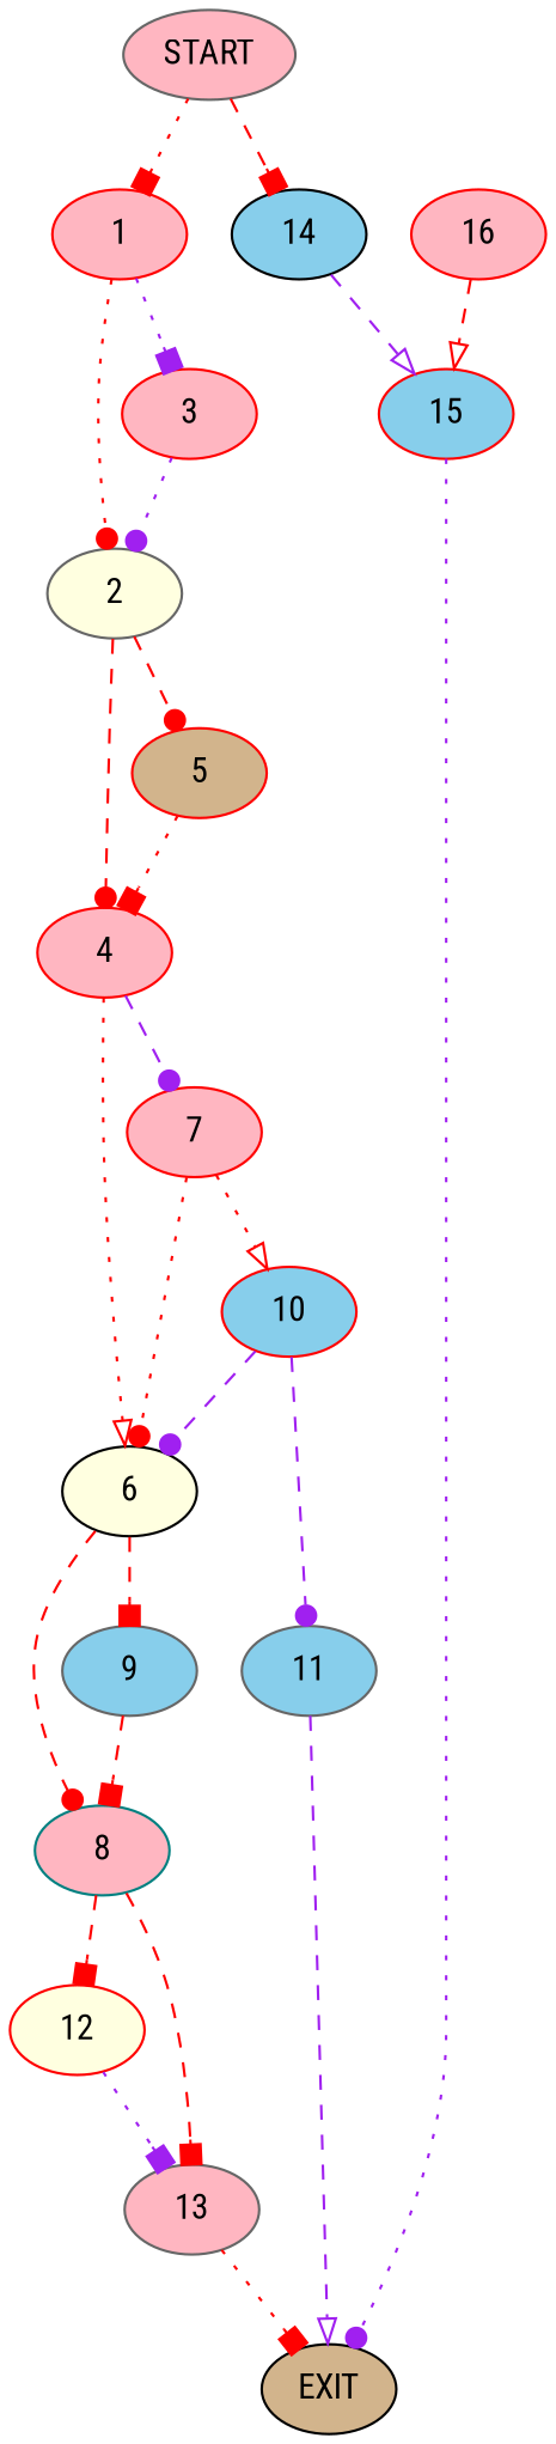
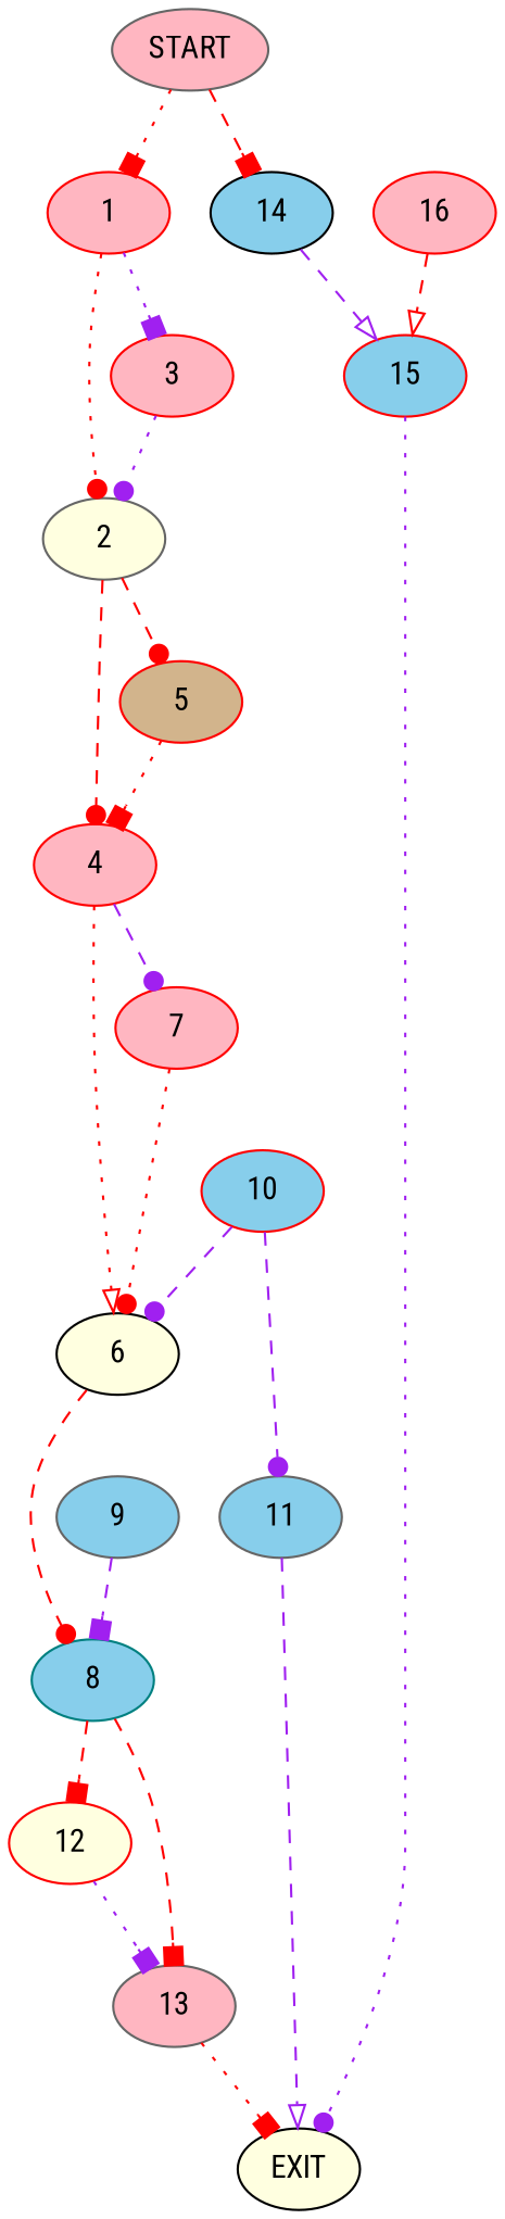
  digraph {
    fontname="Roboto Condensed"
    node [color=red fillcolor=lightpink fontname="Roboto Condensed" style=filled]
    edge [arrowhead=box color=red fontname="Roboto Condensed" style=dashed]
    n1 [color=gray40 label=START]
    1
    14 [color=black fillcolor=skyblue]
    2 [color=gray40 fillcolor=lightyellow]
    3
    15 [fillcolor=skyblue]
-   n7 [color=black fillcolor=tan label=EXIT]
+   n7 [color=black fillcolor=lightyellow label=EXIT]
    4
    5 [fillcolor=tan]
    6 [color=black fillcolor=lightyellow]
    7
-   8 [color=teal]
+   8 [color=teal fillcolor=skyblue]
    9 [color=gray40 fillcolor=skyblue]
    10 [fillcolor=skyblue]
    12 [fillcolor=lightyellow]
    13 [color=gray40]
    11 [color=gray40 fillcolor=skyblue]
    16
    n1 -> 1 [style=dotted]
    n1 -> 14
    1 -> 2 [arrowhead=dot style=dotted]
    1 -> 3 [color=purple style=dotted]
    14 -> 15 [arrowhead=onormal color=purple]
    2 -> 4 [arrowhead=dot]
    2 -> 5 [arrowhead=dot]
    3 -> 2 [arrowhead=dot color=purple style=dotted]
    15 -> n7 [arrowhead=dot color=purple style=dotted]
    4 -> 6 [arrowhead=onormal style=dotted]
    4 -> 7 [arrowhead=dot color=purple]
    5 -> 4 [style=dotted]
    6 -> 8 [arrowhead=dot]
-   6 -> 9
    7 -> 6 [arrowhead=dot style=dotted]
-   7 -> 10 [arrowhead=onormal style=dotted]
    8 -> 12
    8 -> 13
-   9 -> 8
+   9 -> 8 [color=purple]
    10 -> 6 [arrowhead=dot color=purple]
    10 -> 11 [arrowhead=dot color=purple]
    12 -> 13 [color=purple style=dotted]
    13 -> n7 [style=dotted]
    11 -> n7 [arrowhead=onormal color=purple]
    16 -> 15 [arrowhead=onormal]
  }
